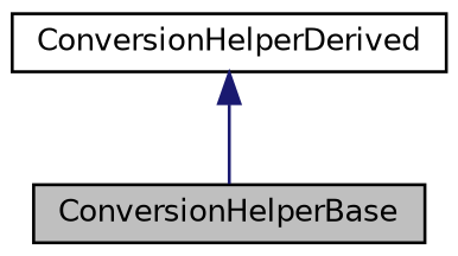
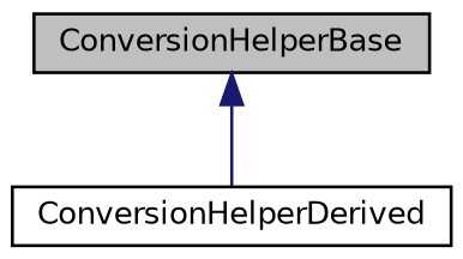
  digraph {
    node [color=black fontname=Helvetica fontsize=10 shape=record style=filled]
    n1 [fillcolor=grey75 fontcolor=black height=0.2 label=ConversionHelperBase width=0.4]
    n2 [fillcolor=white height=0.2 label=ConversionHelperDerived width=0.4]
-   n2 -> n1 [color=midnightblue dir=back fontname=Helvetica fontsize=10 labelfontname=Helvetica labelfontsize=10 style=solid]
+   n1 -> n2 [color=midnightblue dir=back fontname=Helvetica fontsize=10 labelfontname=Helvetica labelfontsize=10 style=solid]
  }
